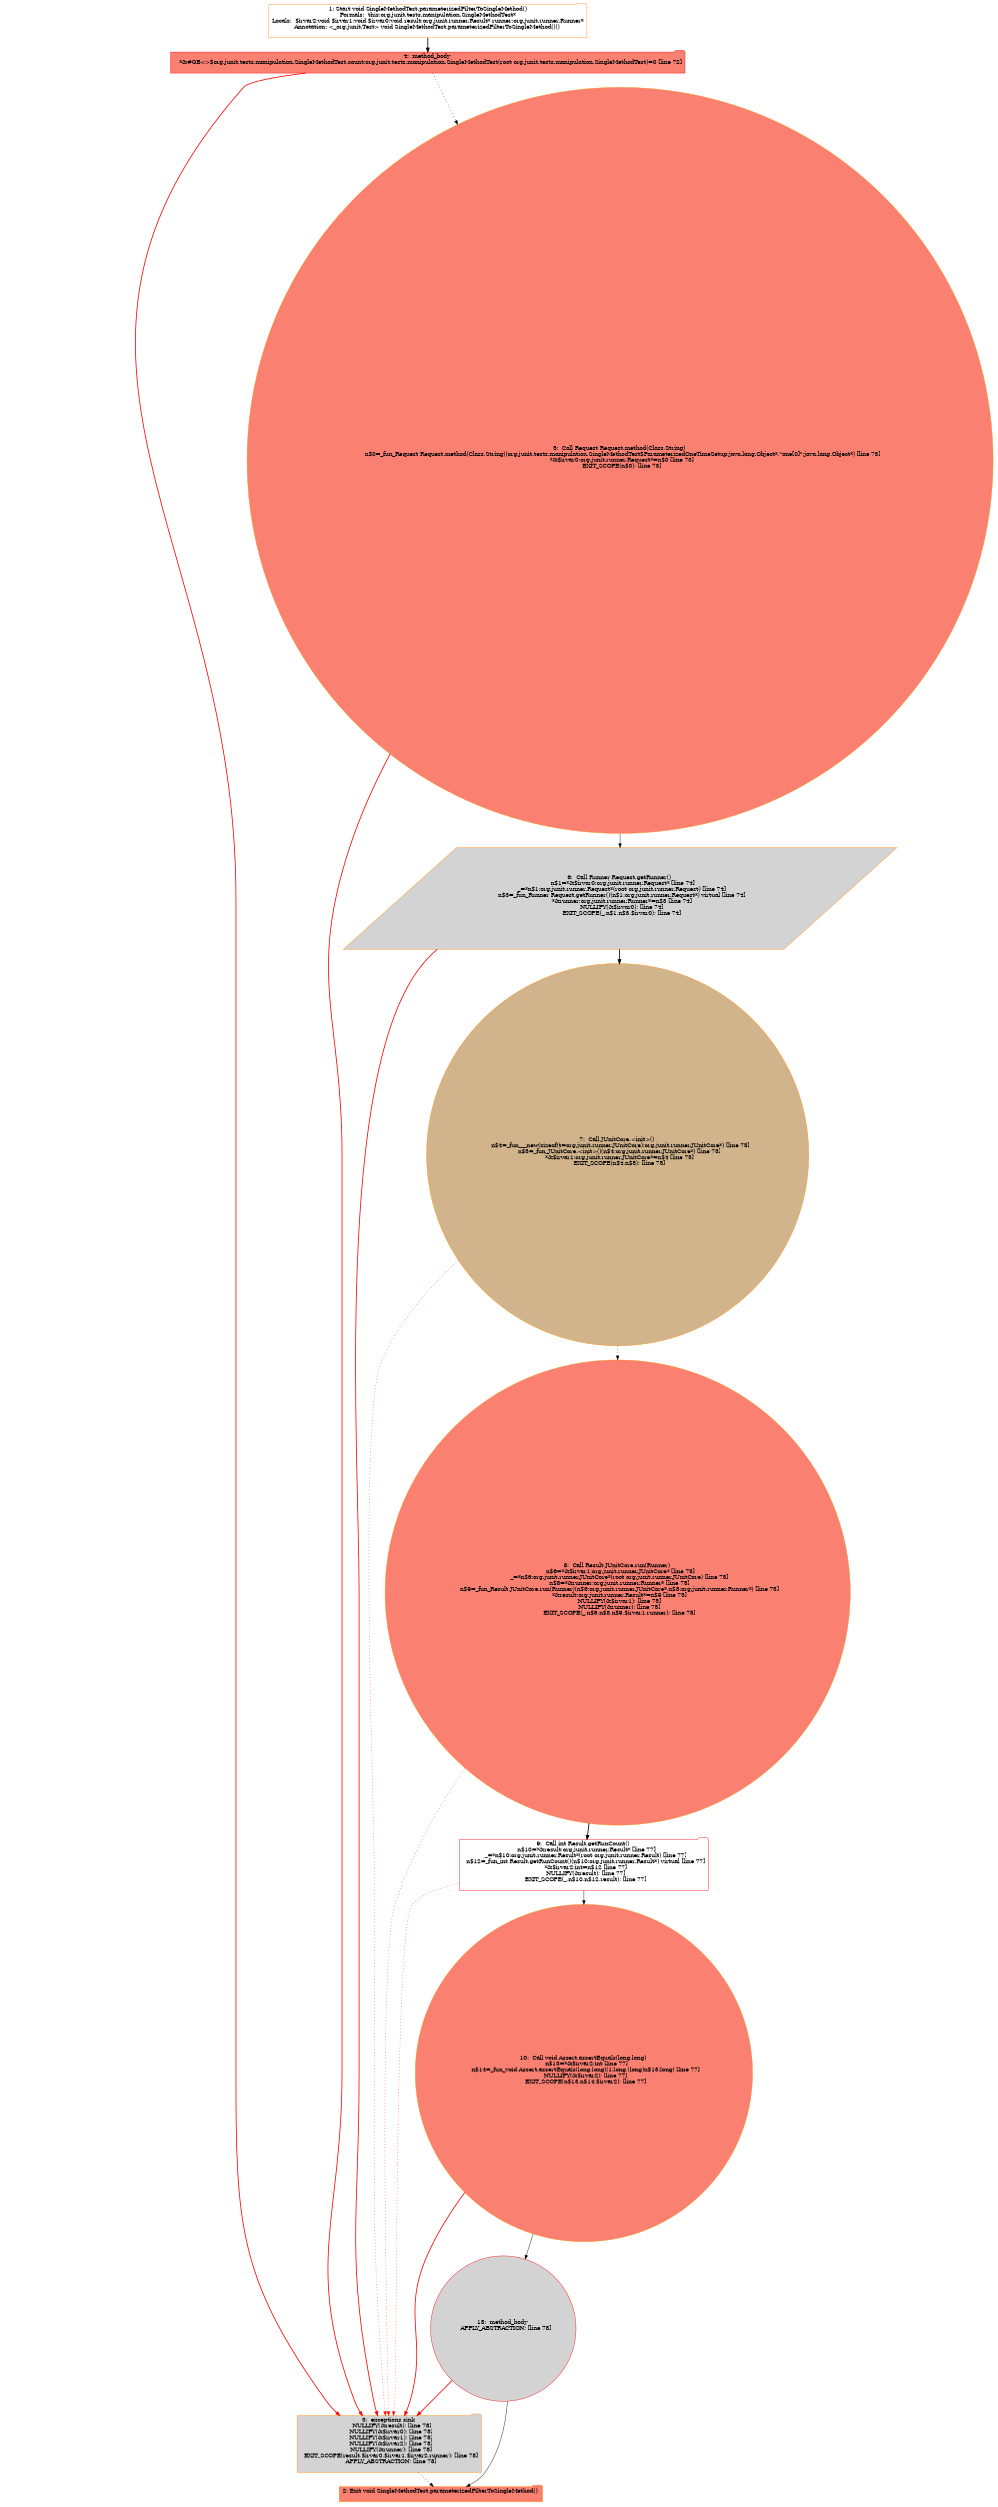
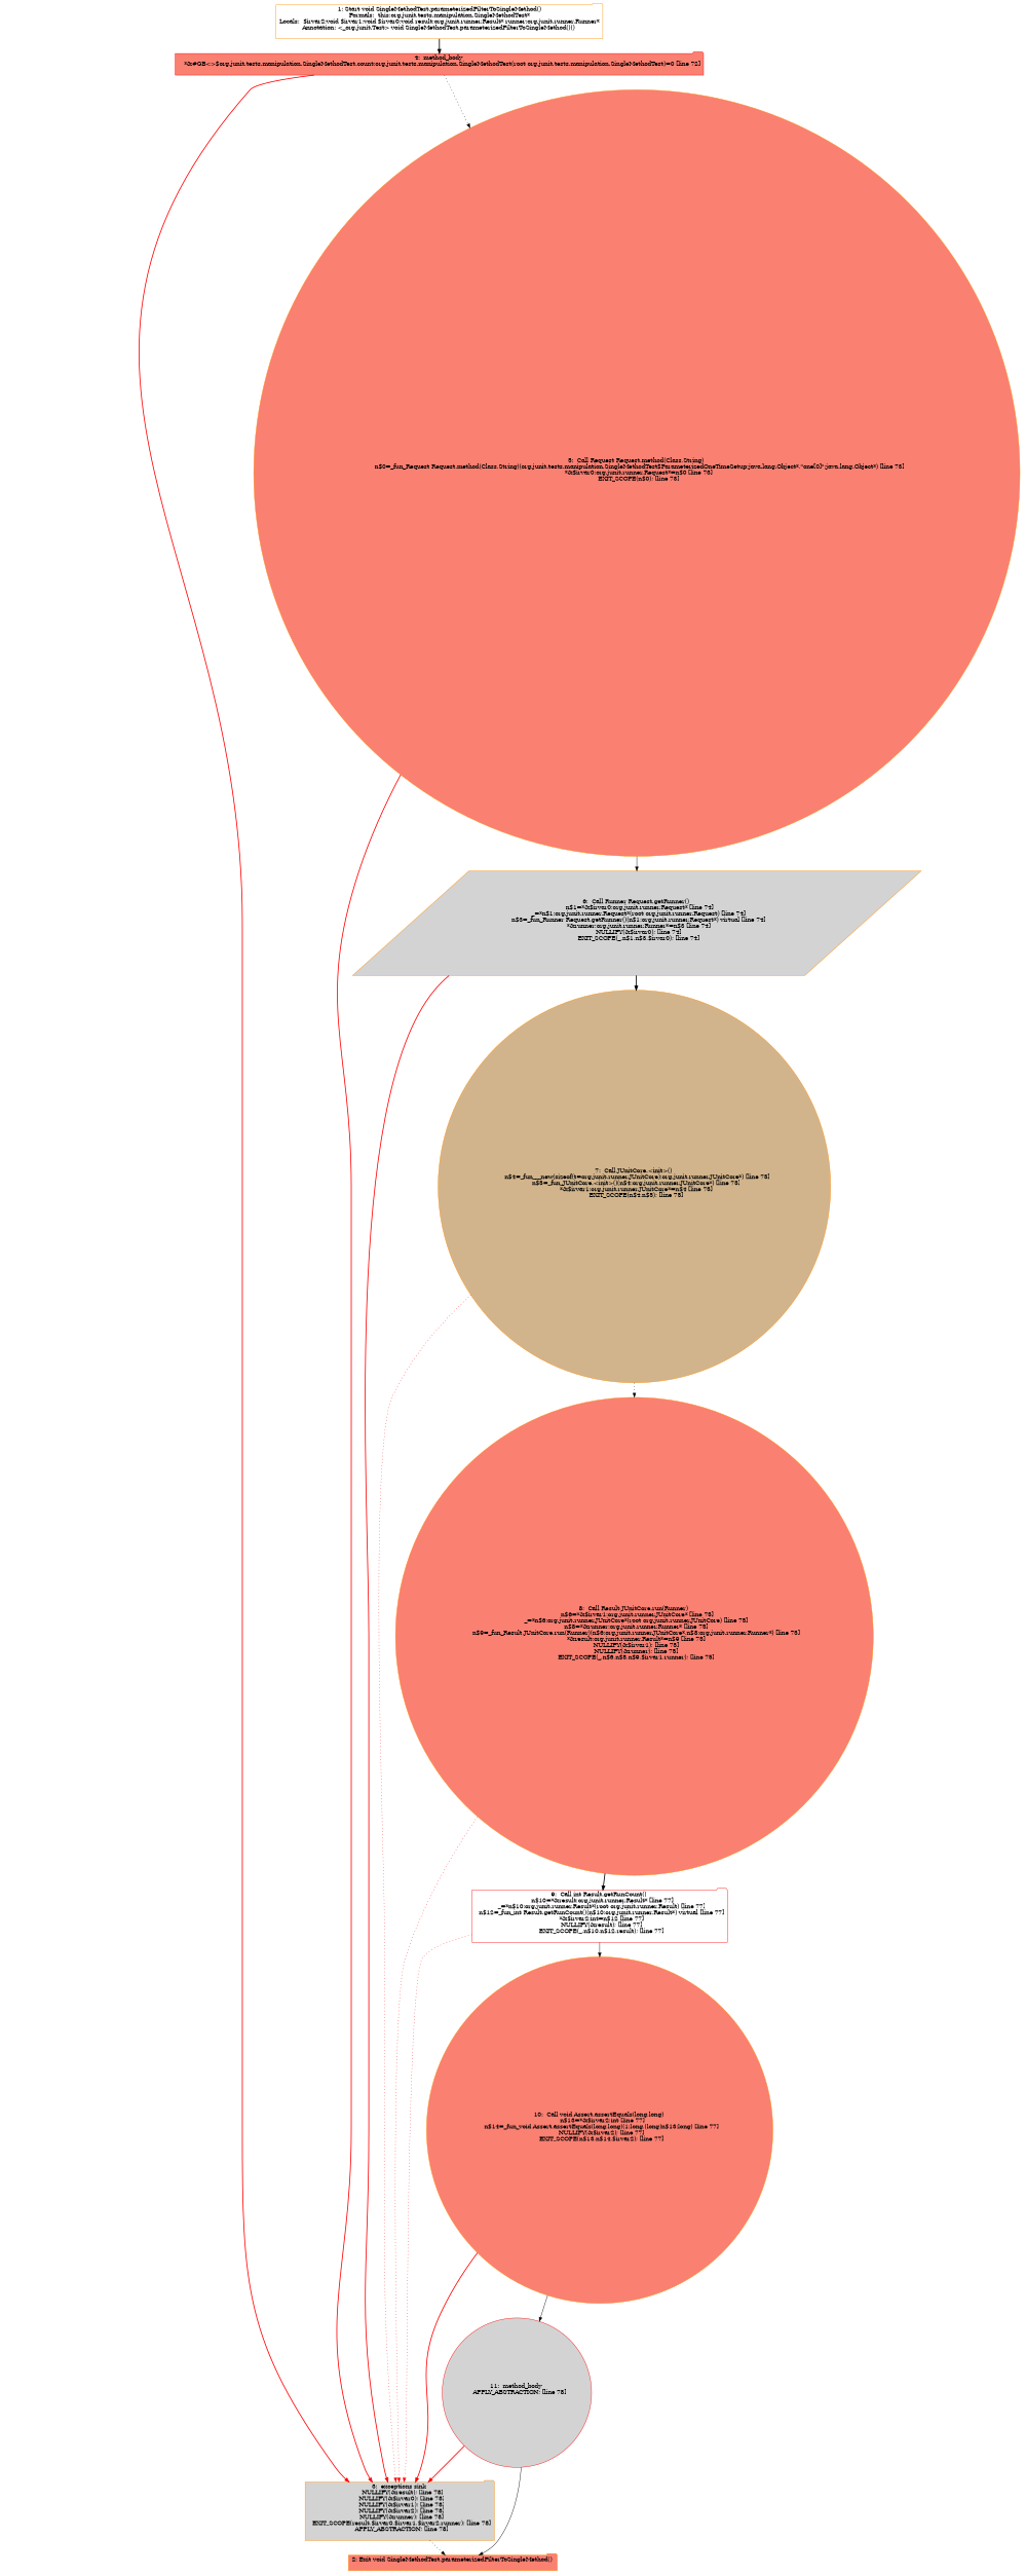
  digraph {
    node [color=darkorange style=filled fillcolor=salmon shape=folder]
    edge [style=bold]
    n1 [label="1: Start void SingleMethodTest.parameterizedFilterToSingleMethod()\nFormals:  this:org.junit.tests.manipulation.SingleMethodTest*\nLocals:  $irvar2:void $irvar1:void $irvar0:void result:org.junit.runner.Result* runner:org.junit.runner.Runner*\nAnnotation: <_org.junit.Test> void SingleMethodTest.parameterizedFilterToSingleMethod()() \n  " fillcolor=white]
    n2 [label="4:  method_body \n   *&#GB<>$org.junit.tests.manipulation.SingleMethodTest.count:org.junit.tests.manipulation.SingleMethodTest(root org.junit.tests.manipulation.SingleMethodTest)=0 [line 72]\n " color=red]
    n3 [label="3:  exceptions sink \n   NULLIFY(&result); [line 78]\n  NULLIFY(&$irvar0); [line 78]\n  NULLIFY(&$irvar1); [line 78]\n  NULLIFY(&$irvar2); [line 78]\n  NULLIFY(&runner); [line 78]\n  EXIT_SCOPE(result,$irvar0,$irvar1,$irvar2,runner); [line 78]\n  APPLY_ABSTRACTION; [line 78]\n " fillcolor=lightgrey]
    n4 [label="5:  Call Request Request.method(Class,String) \n   n$0=_fun_Request Request.method(Class,String)(org.junit.tests.manipulation.SingleMethodTest$ParameterizedOneTimeSetup:java.lang.Object*,\"one[0]\":java.lang.Object*) [line 73]\n  *&$irvar0:org.junit.runner.Request*=n$0 [line 73]\n  EXIT_SCOPE(n$0); [line 73]\n " shape=circle]
    n5 [label="2: Exit void SingleMethodTest.parameterizedFilterToSingleMethod() \n  "]
    n6 [label="6:  Call Runner Request.getRunner() \n   n$1=*&$irvar0:org.junit.runner.Request* [line 74]\n  _=*n$1:org.junit.runner.Request*(root org.junit.runner.Request) [line 74]\n  n$3=_fun_Runner Request.getRunner()(n$1:org.junit.runner.Request*) virtual [line 74]\n  *&runner:org.junit.runner.Runner*=n$3 [line 74]\n  NULLIFY(&$irvar0); [line 74]\n  EXIT_SCOPE(_,n$1,n$3,$irvar0); [line 74]\n " shape=parallelogram fillcolor=lightgrey]
    n7 [label="7:  Call JUnitCore.<init>() \n   n$4=_fun___new(sizeof(t=org.junit.runner.JUnitCore):org.junit.runner.JUnitCore*) [line 75]\n  n$5=_fun_JUnitCore.<init>()(n$4:org.junit.runner.JUnitCore*) [line 75]\n  *&$irvar1:org.junit.runner.JUnitCore*=n$4 [line 75]\n  EXIT_SCOPE(n$4,n$5); [line 75]\n " shape=circle fillcolor=tan]
    n8 [label="8:  Call Result JUnitCore.run(Runner) \n   n$6=*&$irvar1:org.junit.runner.JUnitCore* [line 75]\n  _=*n$6:org.junit.runner.JUnitCore*(root org.junit.runner.JUnitCore) [line 75]\n  n$8=*&runner:org.junit.runner.Runner* [line 75]\n  n$9=_fun_Result JUnitCore.run(Runner)(n$6:org.junit.runner.JUnitCore*,n$8:org.junit.runner.Runner*) [line 75]\n  *&result:org.junit.runner.Result*=n$9 [line 75]\n  NULLIFY(&$irvar1); [line 75]\n  NULLIFY(&runner); [line 75]\n  EXIT_SCOPE(_,n$6,n$8,n$9,$irvar1,runner); [line 75]\n " shape=circle]
    n9 [label="9:  Call int Result.getRunCount() \n   n$10=*&result:org.junit.runner.Result* [line 77]\n  _=*n$10:org.junit.runner.Result*(root org.junit.runner.Result) [line 77]\n  n$12=_fun_int Result.getRunCount()(n$10:org.junit.runner.Result*) virtual [line 77]\n  *&$irvar2:int=n$12 [line 77]\n  NULLIFY(&result); [line 77]\n  EXIT_SCOPE(_,n$10,n$12,result); [line 77]\n " fillcolor=white color=red]
    n10 [label="10:  Call void Assert.assertEquals(long,long) \n   n$13=*&$irvar2:int [line 77]\n  n$14=_fun_void Assert.assertEquals(long,long)(1:long,(long)n$13:long) [line 77]\n  NULLIFY(&$irvar2); [line 77]\n  EXIT_SCOPE(n$13,n$14,$irvar2); [line 77]\n " shape=circle]
-   n11 [label="18:  method_body \n   APPLY_ABSTRACTION; [line 78]\n " shape=circle fillcolor=lightgrey color=red]
+   n11 [label="11:  method_body \n   APPLY_ABSTRACTION; [line 78]\n " shape=circle fillcolor=lightgrey color=red]
    n1 -> n2
    n2 -> n3 [color=red]
    n2 -> n4 [style=dotted]
    n3 -> n5 [style=dotted]
    n4 -> n3 [color=red]
    n4 -> n6 [style=solid]
    n6 -> n3 [color=red]
    n6 -> n7
    n7 -> n3 [color=red style=dotted]
    n7 -> n8 [style=dotted]
    n8 -> n3 [color=red style=dotted]
    n8 -> n9
    n9 -> n3 [color=red style=dotted]
    n9 -> n10 [style=solid]
    n10 -> n3 [color=red]
    n10 -> n11 [style=solid]
    n11 -> n3 [color=red]
    n11 -> n5 [style=solid]
  }
